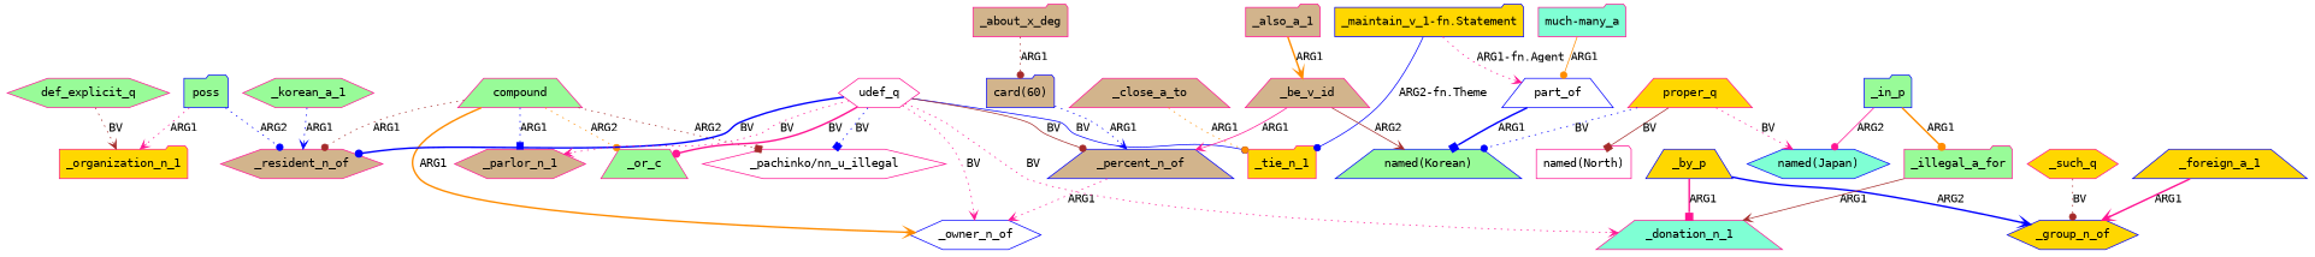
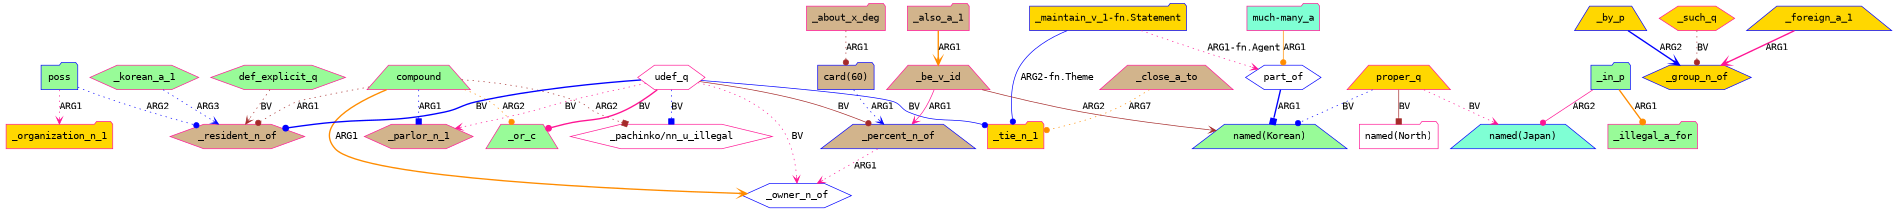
  digraph {
    fontname="DejaVu Sans Mono"
    node [color=deeppink fillcolor=palegreen fontname="DejaVu Sans Mono" shape=trapezium style=filled]
    edge [arrowhead=vee color=deeppink fontname="DejaVu Sans Mono" style=dotted]
    compound
    _or_c
    _resident_n_of [fillcolor=tan shape=hexagon]
    _parlor_n_1 [fillcolor=tan shape=hexagon]
    _owner_n_of [color=blue fillcolor=white shape=hexagon]
    n6 [fillcolor=white label="_pachinko/nn_u_illegal" shape=hexagon]
    _tie_n_1 [fillcolor=gold shape=folder]
    _organization_n_1 [fillcolor=gold shape=folder]
    "_maintain_v_1-fn.Statement" [color=blue fillcolor=gold shape=folder]
-   part_of [color=blue fillcolor=white]
+   part_of [color=blue fillcolor=white shape=hexagon]
    "named(Korean)" [color=blue]
    _about_x_deg [fillcolor=tan shape=folder]
    "card(60)" [color=blue fillcolor=tan shape=folder]
    _percent_n_of [color=blue fillcolor=tan]
    udef_q [fillcolor=white shape=hexagon]
-   _donation_n_1 [fillcolor=aquamarine]
    _close_a_to [fillcolor=tan]
    proper_q [fillcolor=gold]
    "named(North)" [fillcolor=white shape=folder]
-   "named(Japan)" [color=blue fillcolor=aquamarine shape=hexagon]
+   "named(Japan)" [color=blue fillcolor=aquamarine]
    poss [color=blue shape=folder]
    _by_p [color=blue fillcolor=gold]
    _group_n_of [color=blue fillcolor=gold shape=hexagon]
    "much-many_a" [fillcolor=aquamarine shape=folder]
    _illegal_a_for [shape=folder]
    _be_v_id [fillcolor=tan]
    _korean_a_1 [shape=hexagon]
    _also_a_1 [fillcolor=tan shape=folder]
    _such_q [fillcolor=gold shape=hexagon]
    _in_p [color=blue shape=folder]
    _foreign_a_1 [color=blue fillcolor=gold]
    def_explicit_q [shape=hexagon]
    compound -> _or_c [arrowhead=dot color=darkorange label=ARG2]
    compound -> _resident_n_of [arrowhead=dot color=brown label=ARG1]
    compound -> _parlor_n_1 [arrowhead=box color=blue label=ARG1]
    compound -> _owner_n_of [color=darkorange label=ARG1 style=bold]
    compound -> n6 [arrowhead=box color=brown label=ARG2]
    "_maintain_v_1-fn.Statement" -> _tie_n_1 [arrowhead=dot color=blue label="ARG2-fn.Theme" style=solid]
    "_maintain_v_1-fn.Statement" -> part_of [label="ARG1-fn.Agent"]
    part_of -> "named(Korean)" [arrowhead=box color=blue label=ARG1 style=bold]
    _about_x_deg -> "card(60)" [arrowhead=dot color=brown label=ARG1]
    "card(60)" -> _percent_n_of [color=blue label=ARG1]
    _percent_n_of -> _owner_n_of [label=ARG1]
    udef_q -> _or_c [arrowhead=dot label=BV style=bold]
    udef_q -> _resident_n_of [arrowhead=dot color=blue label=BV style=bold]
    udef_q -> _parlor_n_1 [label=BV]
    udef_q -> _owner_n_of [label=BV]
    udef_q -> n6 [arrowhead=box color=blue label=BV]
    udef_q -> _tie_n_1 [arrowhead=dot color=blue label=BV style=solid]
    udef_q -> _percent_n_of [arrowhead=dot color=brown label=BV style=solid]
-   udef_q -> _donation_n_1 [label=BV]
-   _close_a_to -> _tie_n_1 [arrowhead=dot color=darkorange label=ARG1]
+   _close_a_to -> _tie_n_1 [arrowhead=dot color=darkorange label=ARG7]
    proper_q -> "named(Korean)" [arrowhead=dot color=blue label=BV]
    proper_q -> "named(North)" [arrowhead=box color=brown label=BV style=solid]
    proper_q -> "named(Japan)" [label=BV]
    poss -> _resident_n_of [arrowhead=dot color=blue label=ARG2]
    poss -> _organization_n_1 [label=ARG1]
-   _by_p -> _donation_n_1 [arrowhead=box label=ARG1 style=bold]
    _by_p -> _group_n_of [color=blue label=ARG2 style=bold]
    "much-many_a" -> part_of [arrowhead=dot color=darkorange label=ARG1 style=solid]
-   _illegal_a_for -> _donation_n_1 [color=brown label=ARG1 style=solid]
    _be_v_id -> "named(Korean)" [color=brown label=ARG2 style=solid]
    _be_v_id -> _percent_n_of [label=ARG1 style=solid]
-   _korean_a_1 -> _resident_n_of [color=blue label=ARG1]
+   _korean_a_1 -> _resident_n_of [color=blue label=ARG3]
    _also_a_1 -> _be_v_id [color=darkorange label=ARG1 style=bold]
    _such_q -> _group_n_of [arrowhead=dot color=brown label=BV]
    _in_p -> "named(Japan)" [arrowhead=dot label=ARG2 style=solid]
    _in_p -> _illegal_a_for [arrowhead=dot color=darkorange label=ARG1 style=bold]
    _foreign_a_1 -> _group_n_of [label=ARG1 style=bold]
-   def_explicit_q -> _organization_n_1 [color=brown label=BV]
+   def_explicit_q -> _resident_n_of [color=brown label=BV]
  }
